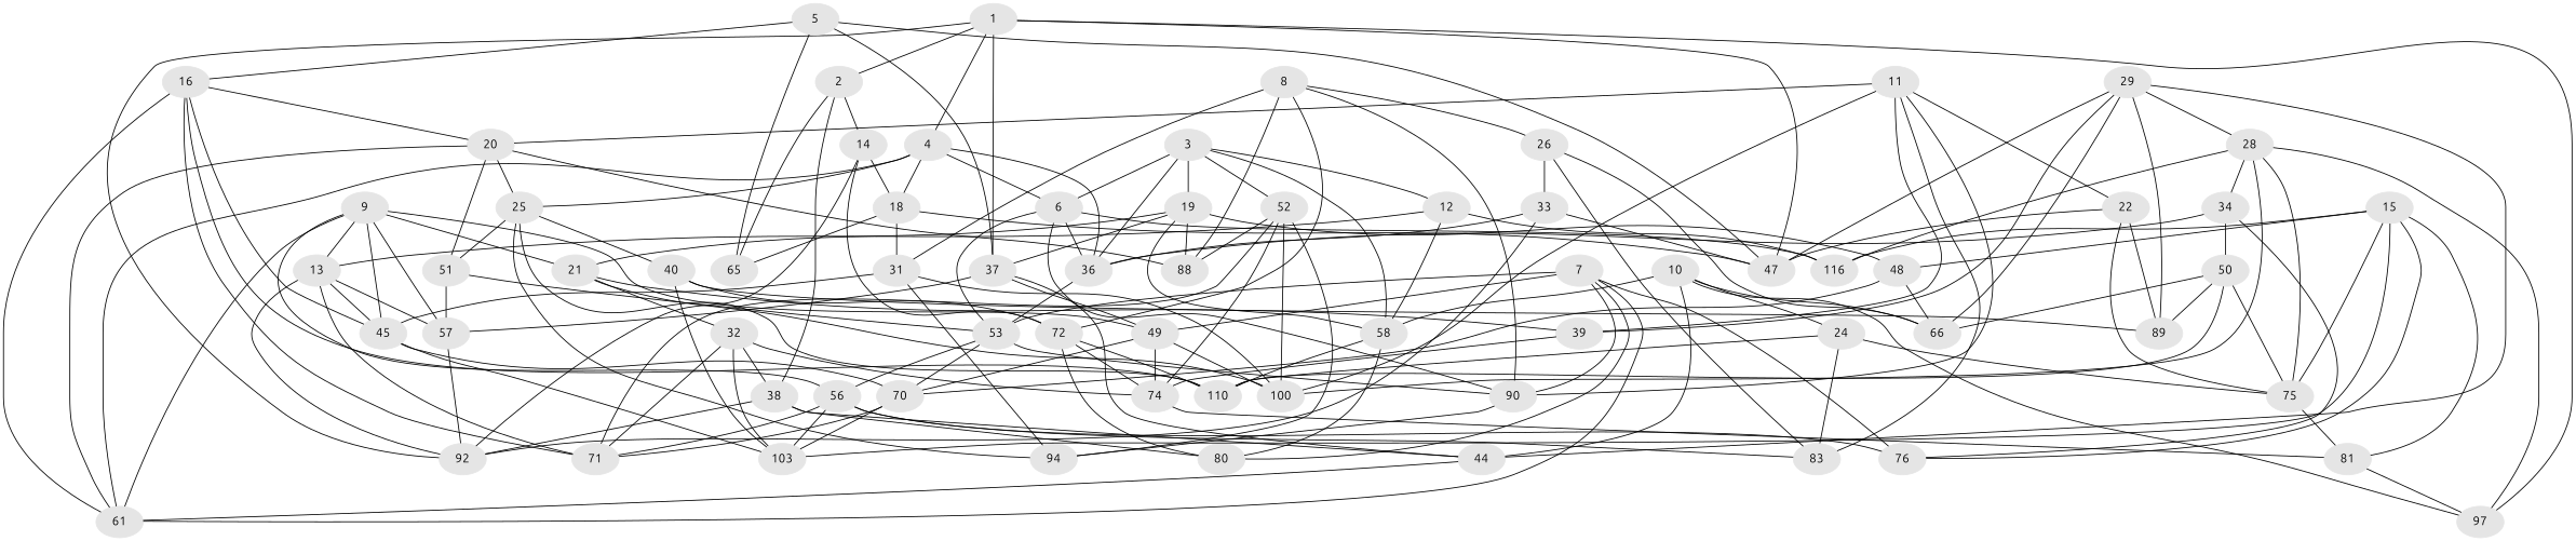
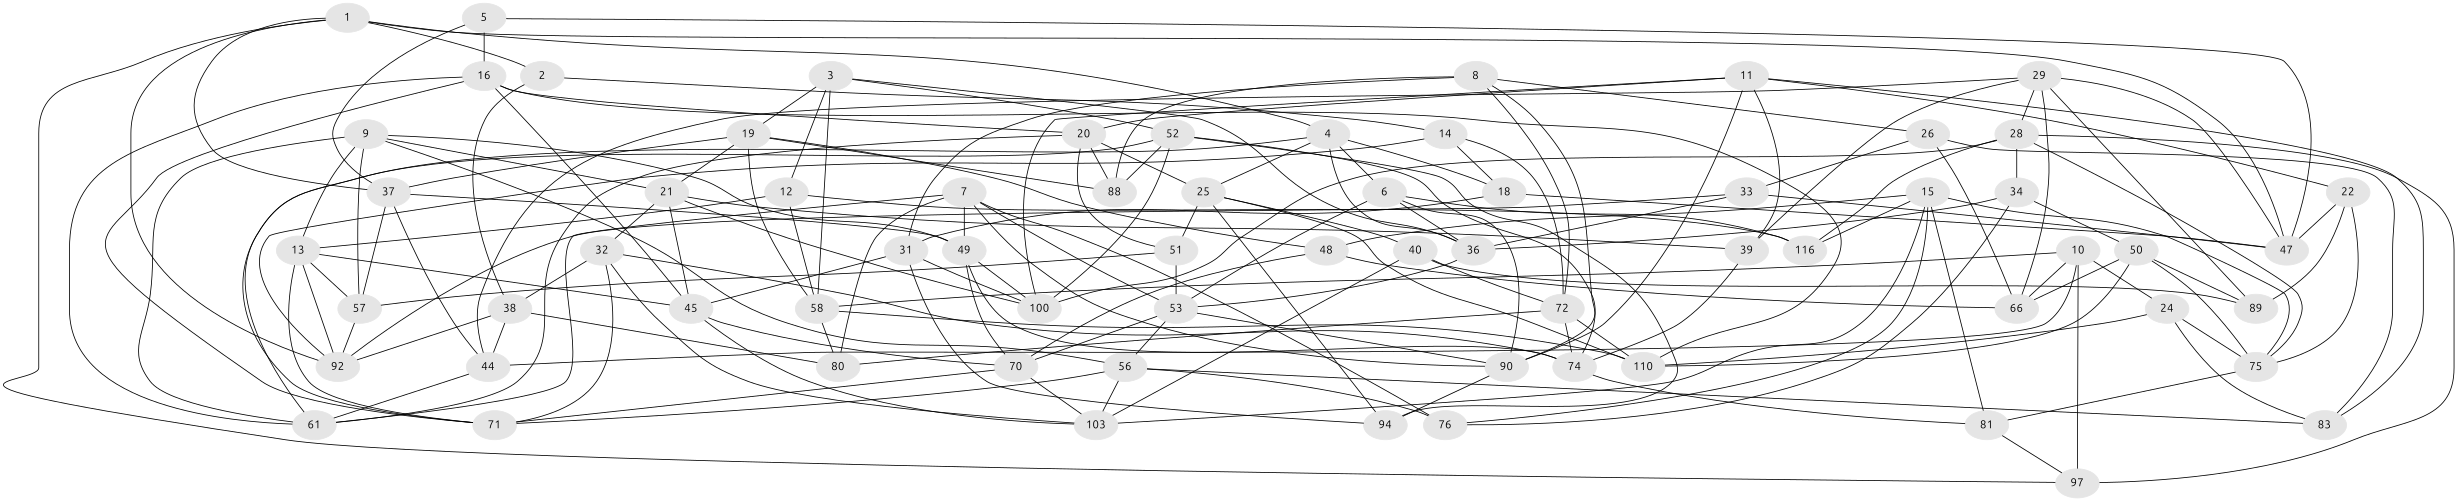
  graph {
    fontname=Ubuntu
    node [color=gray90 fontname=Ubuntu style=filled]
    edge [fontname=Ubuntu]
    1 [super="+77"]
    2
    4 [super="+109"]
    37 [super="+85"]
    47 [super="+82"]
    92 [super="+112"]
    97
    14
    38 [super="+54"]
-   65
    6 [super="+84"]
    36 [super="+73"]
    18 [super="+108"]
    25 [super="+30"]
    61 [super="+68"]
    49 [super="+52"]
    57 [super="+60"]
    44 [super="+79"]
    72 [super="+101"]
    80
    3 [super="+86"]
    12
    19 [super="+46"]
    58 [super="+67"]
    n25 [label=52 super="+96"]
    90 [super="+93"]
    116
    53 [super="+91"]
    13 [super="+17"]
    88
    21 [super="+69"]
    48
    110 [super="+113"]
    100 [super="+107"]
    71 [super="+114"]
    94
    74 [super="+95"]
    31 [super="+41"]
    51 [super="+102"]
    40
    16 [super="+35"]
    20 [super="+78"]
    45 [super="+106"]
    5
    7 [super="+115"]
    76
    70 [super="+98"]
    56 [super="+63"]
    8 [super="+29"]
    26
    66 [super="+111"]
    83
    33
    9 [super="+23"]
    39
    32 [super="+42"]
    103 [super="+104"]
    10 [super="+64"]
    24
    75 [super="+105"]
    11 [super="+55"]
    22
    89
    15 [super="+99"]
    81
    n66 [label=29 super="+43"]
    28 [super="+62"]
    34
    50 [super="+87"]
    1 -- 2
    1 -- 4
    1 -- 37
    1 -- 47
    1 -- 92
    1 -- 97
    2 -- 14
    2 -- 38
-   2 -- 65
    4 -- 6
    4 -- 36
    4 -- 18
    4 -- 25
    4 -- 61
    37 -- 49
    37 -- 57
    37 -- 44
    14 -- 92
    14 -- 18
    14 -- 72
    38 -- 92
    38 -- 44
    38 -- 80
    6 -- 36
    6 -- 90
    6 -- 116
    6 -- 53
    36 -- 53
    18 -- 47
-   18 -- 65 [weight=2]
    18 -- 31
    25 -- 110
    25 -- 94
    25 -- 51
    25 -- 40
    49 -- 100
    49 -- 74
    49 -- 70
    57 -- 92
    44 -- 61
    72 -- 80
    72 -- 110
    72 -- 74
-   3 -- 6
    3 -- 36
    3 -- 12
    3 -- 19
    3 -- 58
    3 -- n25
    12 -- 58
    12 -- 116
    12 -- 13
    19 -- 37
    19 -- 58
    19 -- 88
    19 -- 21
    19 -- 48
    58 -- 80
    58 -- 110
    n25 -- 88
    n25 -- 100
    n25 -- 71
    n25 -- 94
    n25 -- 74
    90 -- 94
    53 -- 90
    53 -- 70
    53 -- 56
    13 -- 92
    13 -- 57
    13 -- 71
    13 -- 45
    21 -- 100
-   9 -- 45
+   21 -- 45
    21 -- 39
    21 -- 32
    48 -- 70
    48 -- 66
    74 -- 81
    31 -- 100
    31 -- 94
    31 -- 45
    51 -- 57 [weight=2]
    51 -- 53
    40 -- 72
    40 -- 103
    40 -- 89
    16 -- 61
    16 -- 110
    16 -- 71
    16 -- 20
    16 -- 45
    20 -- 25
    20 -- 61
    20 -- 88
    20 -- 51
    45 -- 70
    45 -- 103
    5 -- 37
    5 -- 47
-   5 -- 65
    5 -- 16
    7 -- 61
    7 -- 49
    7 -- 80
    7 -- 90
    7 -- 53
    7 -- 76
    70 -- 71
    70 -- 103
    56 -- 71
    56 -- 76
    56 -- 83
    56 -- 103
    8 -- 72
    8 -- 90
    8 -- 88
    8 -- 31 [weight=2]
    8 -- 26
    26 -- 66
    26 -- 83
    26 -- 33
    33 -- 47
    33 -- 92
    33 -- 36
    9 -- 61
    9 -- 49
    9 -- 57
    9 -- 13
    9 -- 21
    9 -- 56
    39 -- 74
    32 -- 38 [weight=2]
    32 -- 71
    32 -- 74
    32 -- 103
    10 -- 97
    10 -- 44 [weight=2]
    10 -- 58
    10 -- 66
    10 -- 24
    24 -- 110
    24 -- 83
    24 -- 75
    75 -- 81
    11 -- 90
    11 -- 100
    11 -- 20
    11 -- 83
    11 -- 39
    11 -- 22
    22 -- 47
    22 -- 75
    22 -- 89
    15 -- 116
    15 -- 48
    15 -- 76
    15 -- 103
    15 -- 75
    15 -- 81
    81 -- 97
    n66 -- 47
    n66 -- 44
    n66 -- 66
    n66 -- 39
    n66 -- 89
    n66 -- 28
    28 -- 97
    28 -- 116
    28 -- 100
    28 -- 75
    28 -- 34
    34 -- 36
    34 -- 76
    34 -- 50
    50 -- 110
    50 -- 66 [weight=2]
    50 -- 75
    50 -- 89
  }
